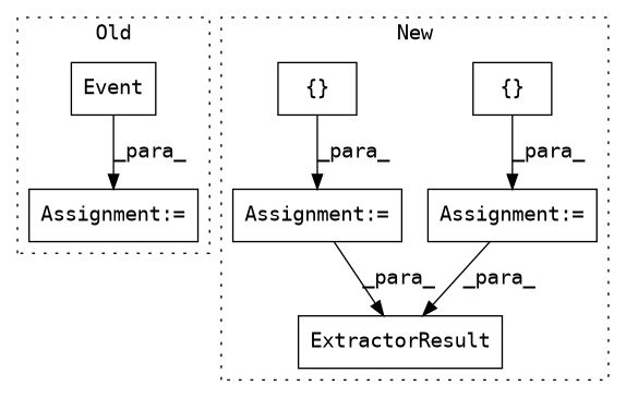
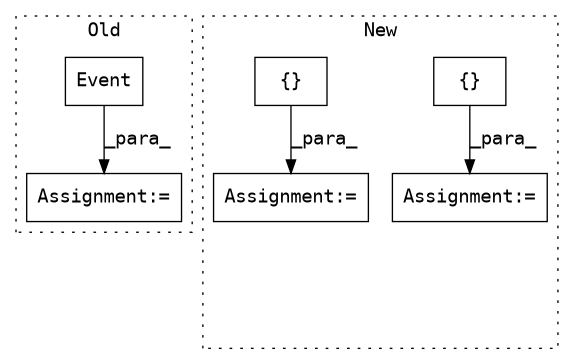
  digraph {
    fontname="DejaVu Sans Mono"
    node [a=7 fontname="DejaVu Sans Mono" l=1 shape=box]
    edge [fontname="DejaVu Sans Mono"]
    n1 [a=32 l="6,1" label=Event s="1153,1188"]
    n2 [label="Assignment:=" s=1152]
    n3 [a=4 l=2 label="{}" s=816]
    n4 [label="Assignment:=" s=806]
-   n5 [a=32 l="16,1" label=ExtractorResult s="1508,1564"]
    n6 [a=4 l="1,1" label="{}" s="1182,1187"]
    n7 [label="Assignment:=" s=1170]
    subgraph cluster_1 {
      label=Old
      style=dotted
      n1
      n2
    }
    subgraph cluster_2 {
      label=New
      style=dotted
      n3
      n4
-     n5
      n6
      n7
    }
    n1 -> n2 [label=_para_]
    n3 -> n4 [label=_para_]
-   n4 -> n5 [label=_para_]
    n6 -> n7 [label=_para_]
-   n7 -> n5 [label=_para_]
  }
